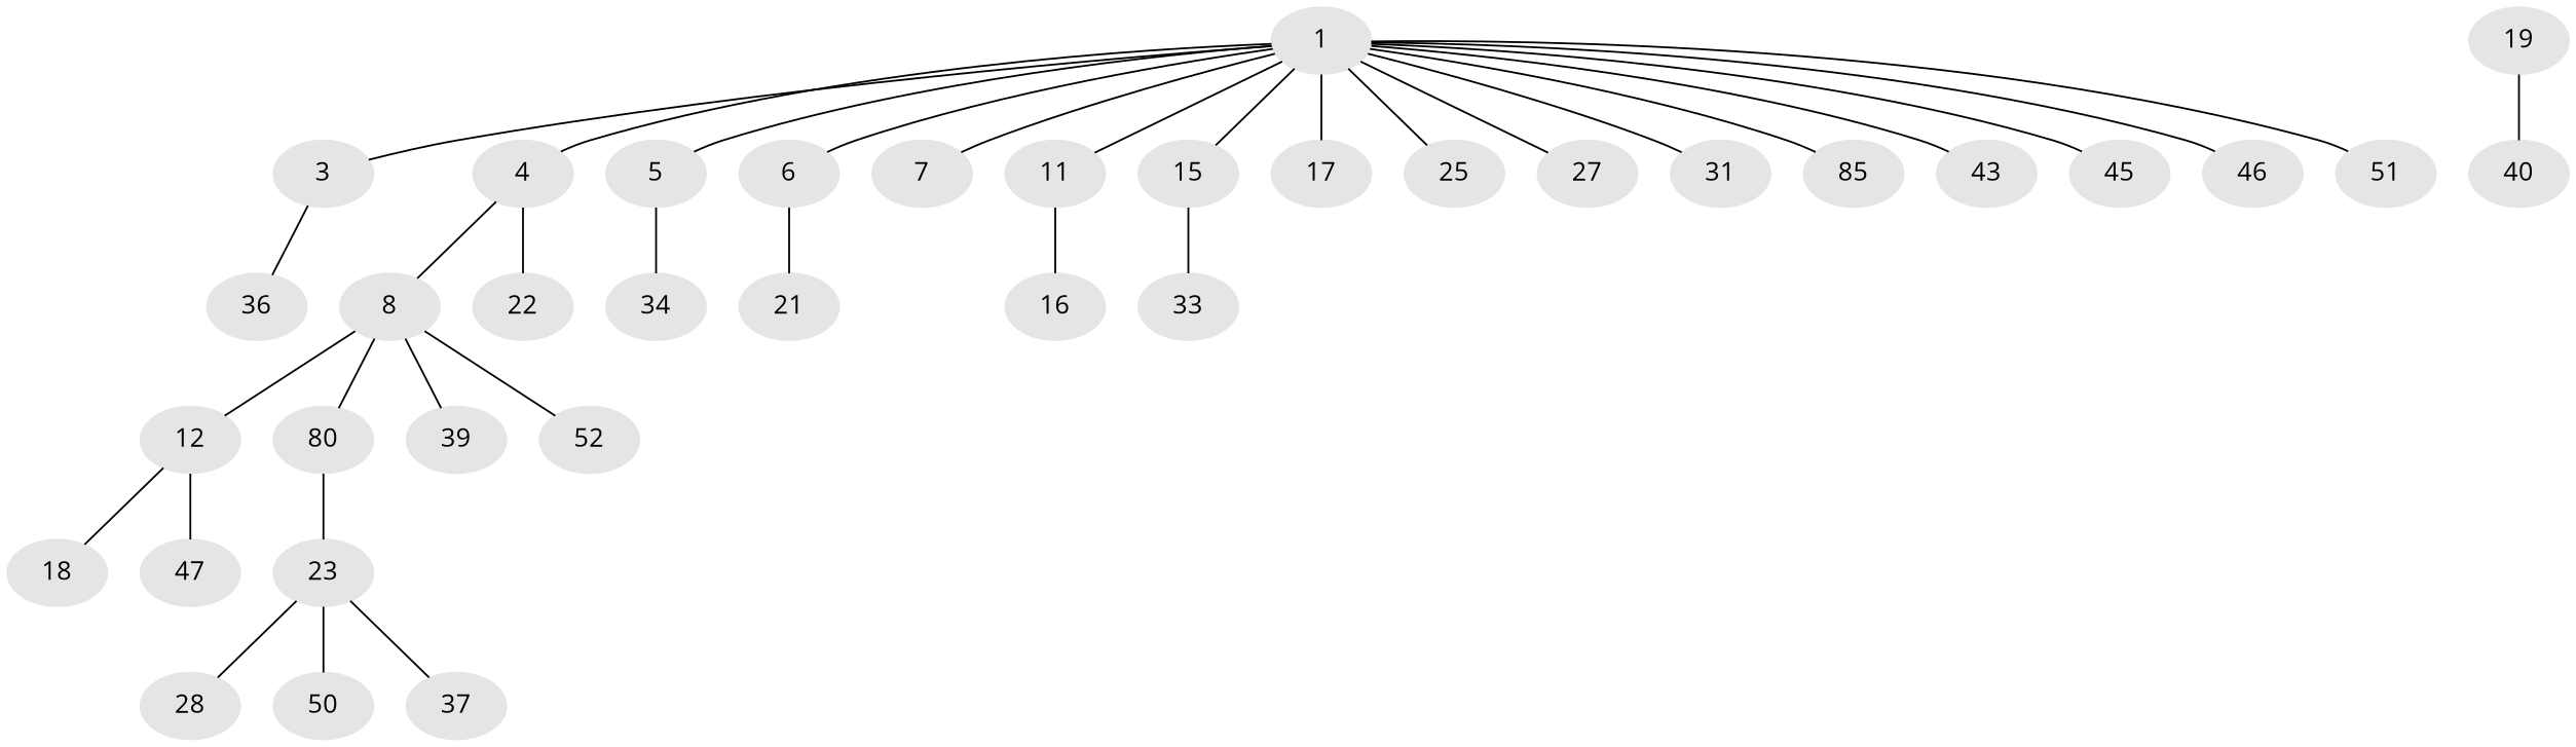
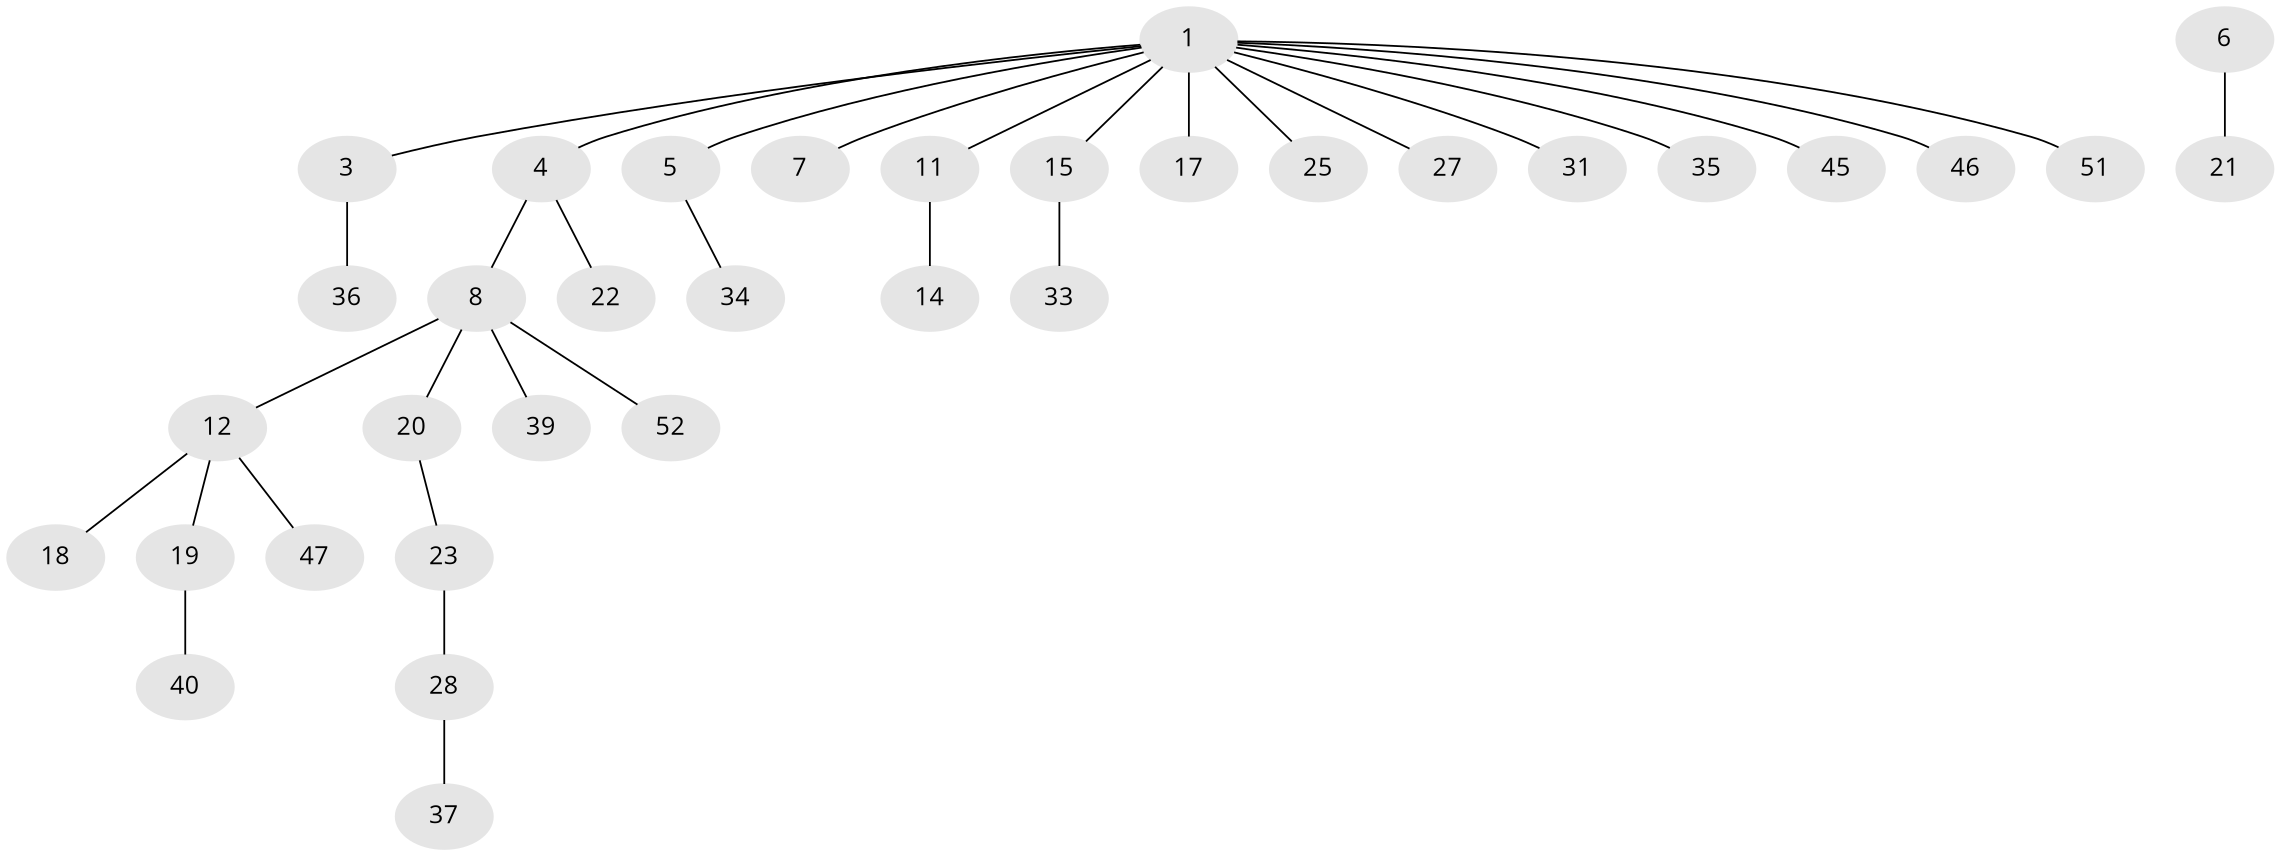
  graph {
    fontname="Open Sans"
    node [color=gray90 fontname="Open Sans" style=filled]
    edge [fontname="Open Sans"]
    1 [super="+2"]
    3 [super="+16"]
    4 [super="+10"]
    5
    6 [super="+13"]
    7 [super="+30"]
    11 [super="+24"]
    15 [super="+44"]
    17 [super="+29"]
    25
    27
    31 [super="+38"]
-   35 [label=85]
-   43
+   35
    45
    46 [super="+48"]
    51
    36
    8 [super="+9"]
    22
    n21 [label=34 super="+42"]
    21
-   14 [label=16]
+   14
    33
    12 [super="+26"]
-   20 [super="+49" label=80]
+   20 [super="+49"]
    39
    52
    18
    19
    47
    23 [super="+34"]
    40
    28
-   50
    37 [super="+41"]
    1 -- 3
    1 -- 4 [weight=2]
    1 -- 5
-   1 -- 6
    1 -- 7
    1 -- 11
    1 -- 15
    1 -- 17
    1 -- 25
    1 -- 27
    1 -- 31
    1 -- 35
-   1 -- 43
    1 -- 45
    1 -- 46
    1 -- 51
    3 -- 36
    4 -- 8
    4 -- 22
    5 -- n21
    6 -- 21
    11 -- 14
    15 -- 33
    8 -- 12
    8 -- 20
    8 -- 39
    8 -- 52
    12 -- 18
+   12 -- 19
    12 -- 47
    20 -- 23
    19 -- 40
    23 -- 28
-   23 -- 50
-   23 -- 37
+   28 -- 37
  }
